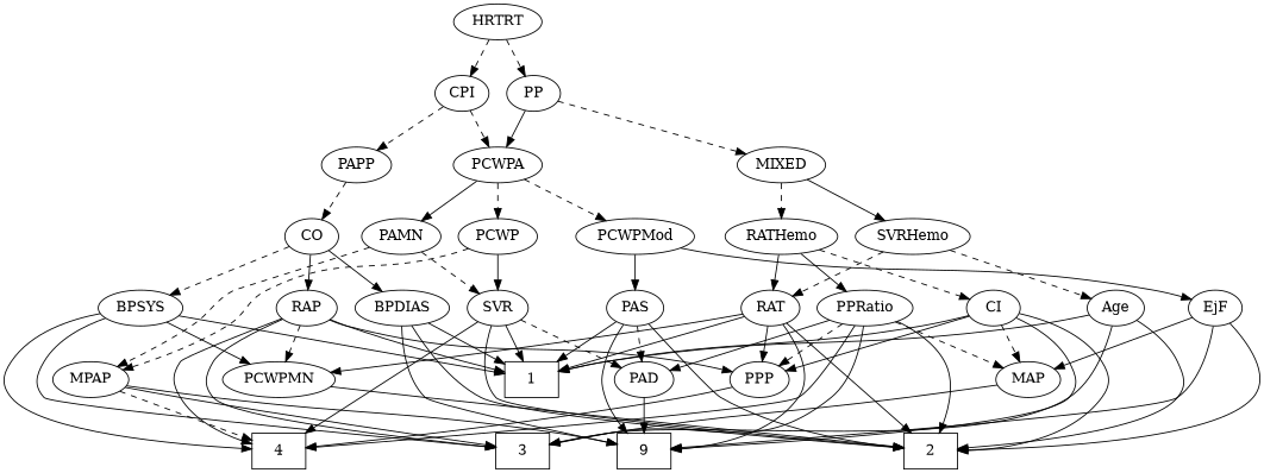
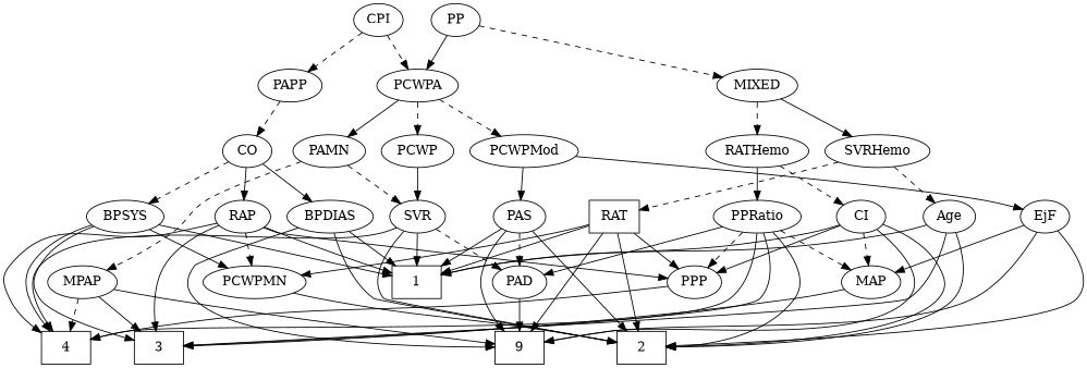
  strict digraph {
    edge [style=solid]
    1 [height=0.5 shape=box width=0.75]
    2 [height=0.5 shape=box width=0.75]
    3 [height=0.5 shape=box width=0.75]
    4 [height=0.5 shape=box width=0.75]
    n5 [height=0.5 label=9 shape=box width=0.75]
    Age [height=0.5 width=0.75]
    EjF [height=0.5 width=0.75]
    MAP [height=0.5 width=0.84854]
    RAP [height=0.5 width=0.77632]
    PCWPMN [height=0.5 width=1.3902]
    PPP [height=0.5 width=0.75]
    MIXED [height=0.5 width=1.1193]
    RATHemo [height=0.5 width=1.3721]
    SVRHemo [height=0.5 width=1.3902]
-   RAT [height=0.5 width=0.75827]
+   RAT [height=0.5 width=0.75827 shape=box]
    PPRatio [height=0.5 width=1.1013]
    CI [height=0.5 width=0.75]
    PAD [height=0.5 width=0.79437]
    MPAP [height=0.5 width=0.97491]
    BPSYS [height=0.5 width=1.0471]
    CO [height=0.5 width=0.75]
    BPDIAS [height=0.5 width=1.1735]
    PAS [height=0.5 width=0.75]
    PAMN [height=0.5 width=1.011]
    SVR [height=0.5 width=0.77632]
    CPI [height=0.5 width=0.75]
    PCWPA [height=0.5 width=1.1555]
    PAPP [height=0.5 width=0.88464]
    PCWPMod [height=0.5 width=1.4443]
    PCWP [height=0.5 width=0.97491]
    PP [height=0.5 width=0.75]
-   HRTRT [height=0.5 width=1.1013]
    Age -> 1
    Age -> 2
    Age -> 3
    EjF -> 2
    EjF -> n5
    EjF -> MAP
    MAP -> 3
    RAP -> 1
    RAP -> 3
    RAP -> 4
    RAP -> PCWPMN [style=dashed]
    RAP -> PPP
    PCWPMN -> 2
    PPP -> 4
    MIXED -> RATHemo [style=dashed]
    MIXED -> SVRHemo
-   RATHemo -> RAT
    RATHemo -> PPRatio
    RATHemo -> CI [style=dashed]
    SVRHemo -> Age [style=dashed]
    SVRHemo -> RAT [style=dashed]
    RAT -> 1
    RAT -> 2
    RAT -> n5
    RAT -> PCWPMN
    RAT -> PPP
    PPRatio -> 2
    PPRatio -> 3
    PPRatio -> 4
    PPRatio -> MAP [style=dashed]
    PPRatio -> PPP [style=dashed]
    PPRatio -> PAD
    CI -> 1
    CI -> 2
    CI -> n5
    CI -> MAP [style=dashed]
    CI -> PPP
    PAD -> n5
    MPAP -> 3
    MPAP -> 4 [style=dashed]
    MPAP -> n5
    BPSYS -> 1
    BPSYS -> 3
    BPSYS -> 4
    BPSYS -> PCWPMN
    CO -> RAP
    CO -> BPSYS [style=dashed]
    CO -> BPDIAS
    BPDIAS -> 1
    BPDIAS -> 2
    BPDIAS -> n5
    PAS -> 1
    PAS -> 2
    PAS -> n5
    PAS -> PAD [style=dashed]
    PAMN -> MPAP [style=dashed]
    PAMN -> SVR [style=dashed]
    SVR -> 1
    SVR -> 2
    SVR -> 4
    SVR -> PAD [style=dashed]
    CPI -> PCWPA [style=dashed]
    CPI -> PAPP [style=dashed]
    PCWPA -> PAMN
    PCWPA -> PCWPMod [style=dashed]
    PCWPA -> PCWP [style=dashed]
    PAPP -> CO [style=dashed]
    PCWPMod -> EjF
    PCWPMod -> PAS
-   PCWP -> MPAP [style=dashed]
    PCWP -> SVR
    PP -> MIXED [style=dashed]
    PP -> PCWPA
-   HRTRT -> CPI [style=dashed]
-   HRTRT -> PP [style=dashed]
  }
